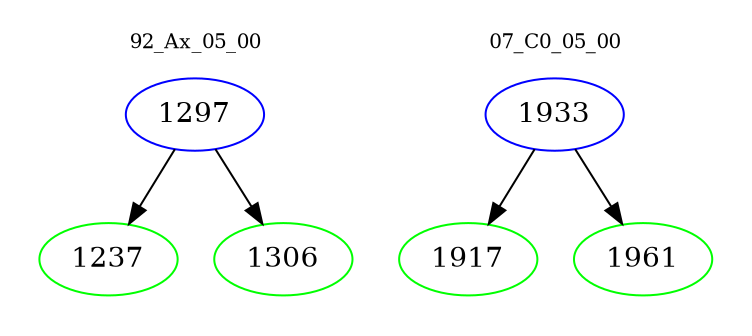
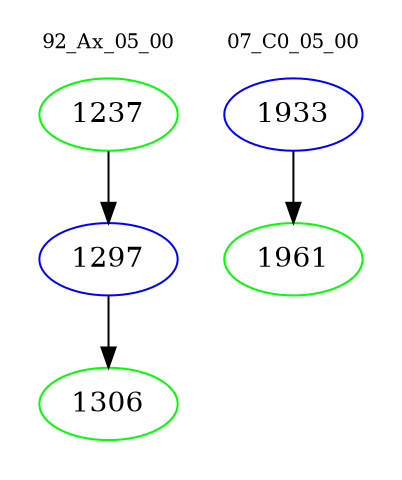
  digraph {
    node [color=green]
    edge [color=black]
    n1 [color=blue label=1297]
    n2 [label=1237]
    n3 [label=1306]
    n4 [color=blue label=1933]
-   n5 [label=1917]
    n6 [label=1961]
    subgraph cluster_1 {
      color=white
      fontsize=10
      label="92_Ax_05_00"
      n1
      n2
      n3
    }
    subgraph cluster_2 {
      color=white
      fontsize=10
      label="07_C0_05_00"
      n4
-     n5
      n6
    }
-   n1 -> n2
+   n2 -> n1
    n1 -> n3
-   n4 -> n5
    n4 -> n6
  }
